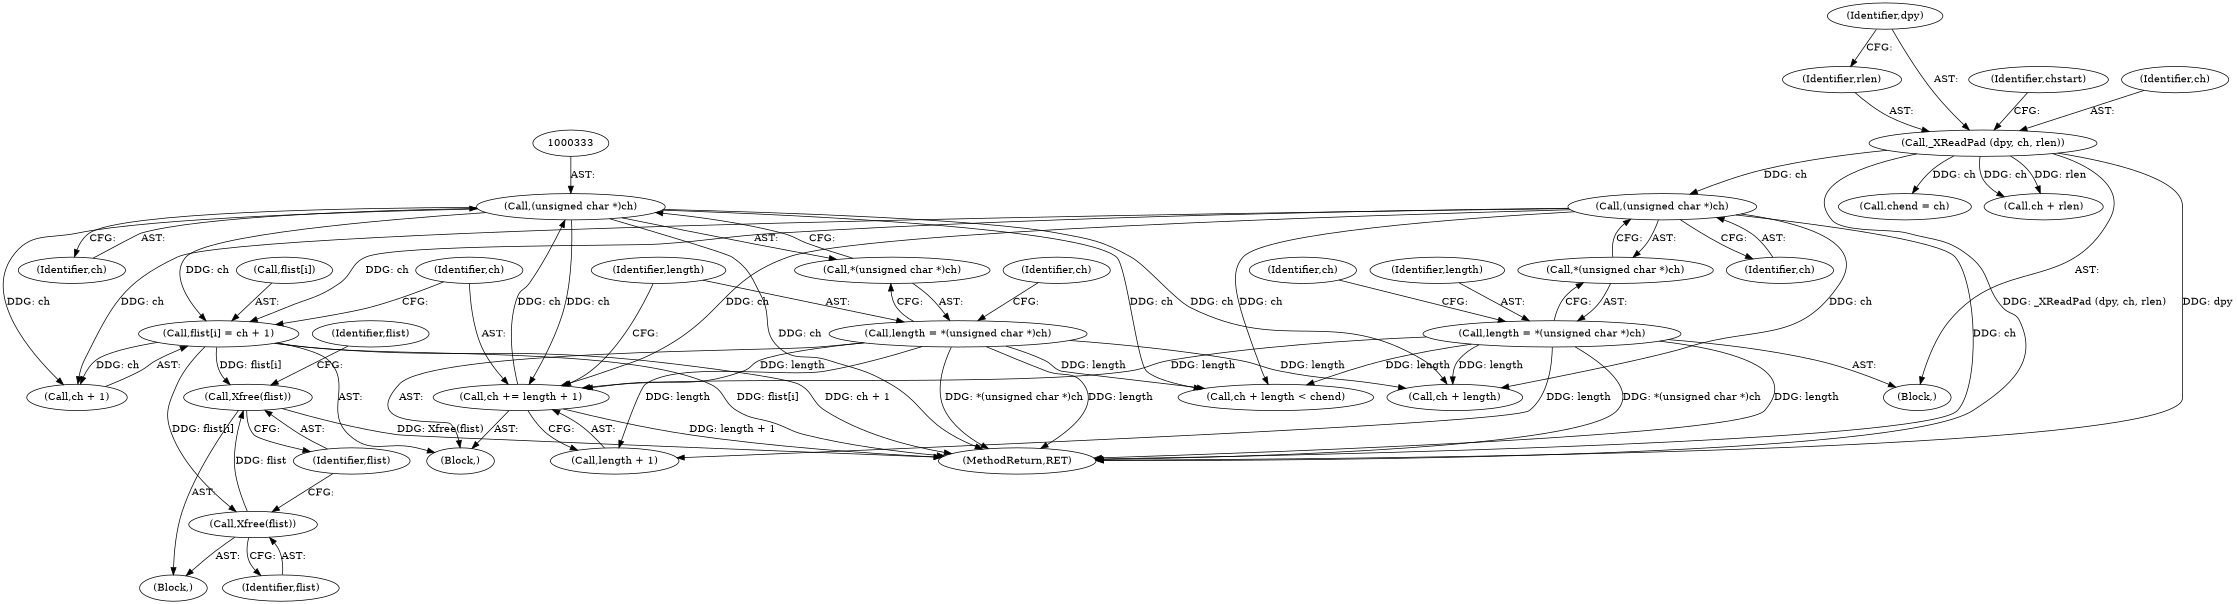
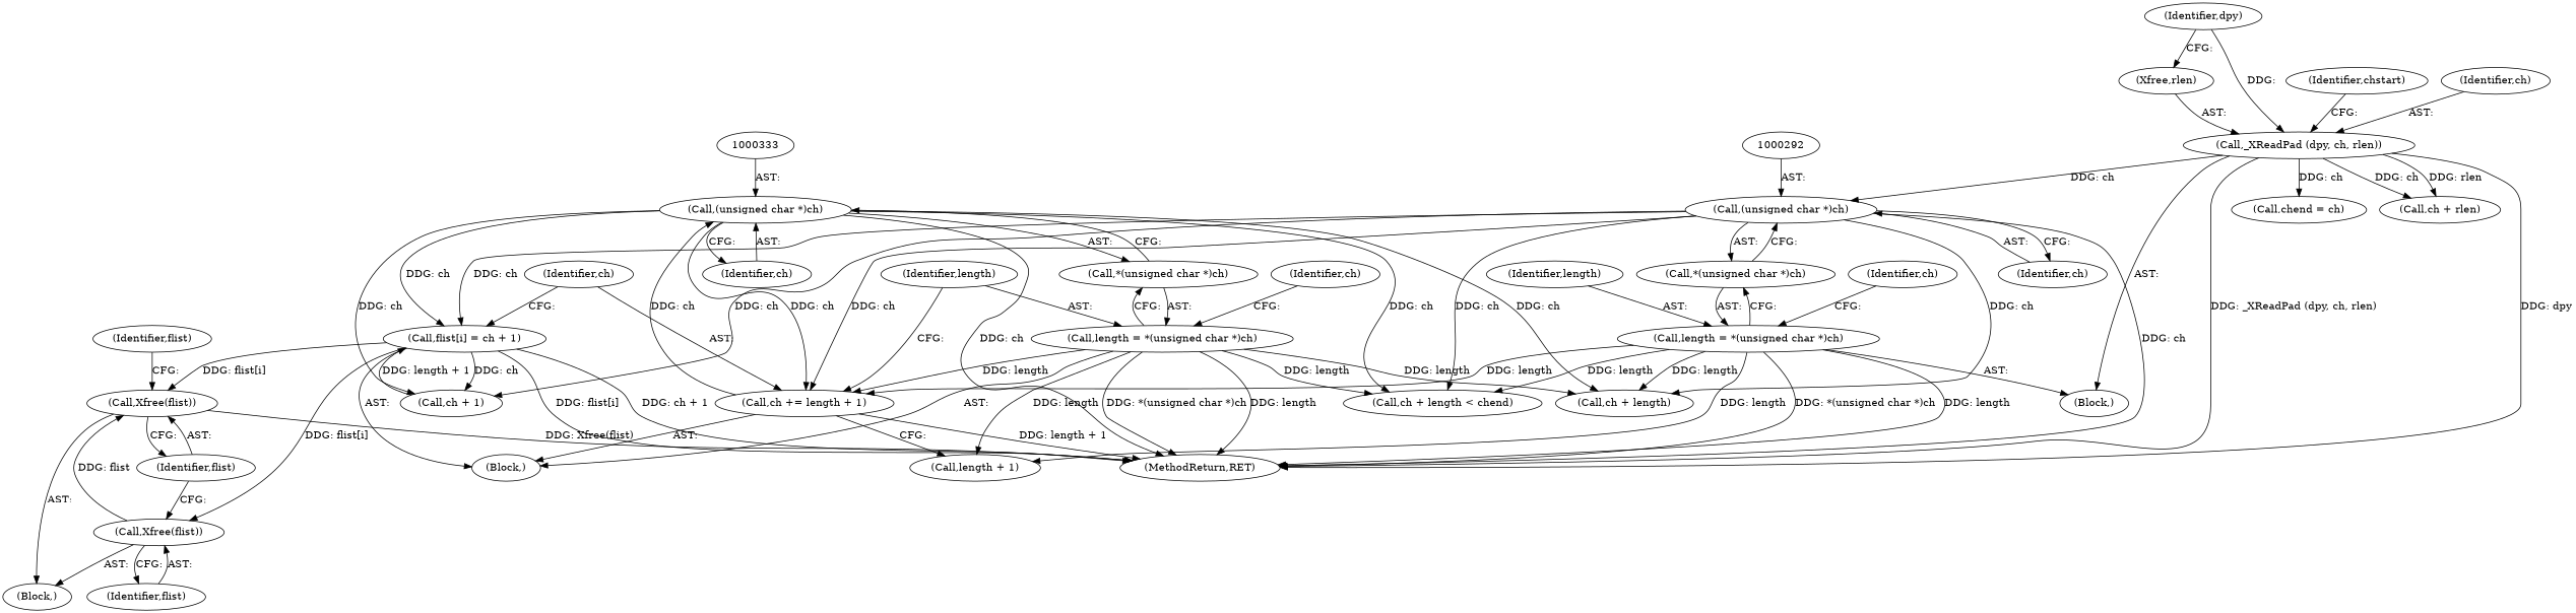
  digraph {
    fontname="DejaVu Serif"
    node [fontname="DejaVu Serif"]
    edge [fontname="DejaVu Serif"]
    n1 [label="(Call,Xfree(flist))"]
    n2 [label="(Identifier,flist)"]
    n3 [label="(MethodReturn,RET)"]
    n4 [label="(Block,)"]
    n5 [label="(Call,Xfree(flist))"]
    n6 [label="(Call,flist[i] = ch + 1)"]
    n7 [label="(Block,)"]
    n8 [label="(Call,ch + 1)"]
    n9 [label="(Identifier,flist)"]
    n10 [label="(Call,(unsigned char *)ch)"]
    n11 [label="(Call,ch += length + 1)"]
    n12 [label="(Call,ch + length < chend)"]
    n13 [label="(Call,*(unsigned char *)ch)"]
    n14 [label="(Identifier,ch)"]
    n15 [label="(Call,ch + length)"]
    n16 [label="(Call,length + 1)"]
    n17 [label="(Call,length = *(unsigned char *)ch)"]
    n18 [label="(Call,length = *(unsigned char *)ch)"]
    n19 [label="(Block,)"]
    n20 [label="(Call,*(unsigned char *)ch)"]
    n21 [label="(Call,(unsigned char *)ch)"]
    n22 [label="(Identifier,ch)"]
    n23 [label="(Call,_XReadPad (dpy, ch, rlen))"]
    n24 [label="(Call,chend = ch)"]
    n25 [label="(Call,ch + rlen)"]
-   n26 [label="(Identifier,rlen)"]
+   n26 [label="(Xfree,rlen)"]
    n27 [label="(Identifier,dpy)"]
    n28 [label="(Identifier,ch)"]
    n29 [label="(Identifier,chstart)"]
    n30 [label="(Identifier,length)"]
-   n31 [label="(Call,flist[i])"]
    n32 [label="(Identifier,flist)"]
    n33 [label="(Identifier,length)"]
    n34 [label="(Identifier,ch)"]
    n35 [label="(Identifier,ch)"]
    n36 [label="(Identifier,ch)"]
    1000333
+   1000292
    n1 -> n2 [label="CFG: "]
    n1 -> n3 [label="DDG: Xfree(flist)"]
    n1 -> n4 [label="AST: "]
    n2 -> n1 [label="AST: "]
    n2 -> n5 [label="CFG: "]
    n5 -> n1 [label="DDG: flist"]
    n5 -> n4 [label="AST: "]
    n5 -> n9 [label="CFG: "]
    n6 -> n1 [label="DDG: flist[i]"]
    n6 -> n3 [label="DDG: flist[i]"]
    n6 -> n3 [label="DDG: ch + 1"]
    n6 -> n5 [label="DDG: flist[i]"]
    n6 -> n7 [label="AST: "]
    n6 -> n8 [label="DDG: ch"]
-   n8 -> n6 [label="AST: "]
+   n8 -> n6 [label="DDG: length + 1"]
    n9 -> n5 [label="AST: "]
    n10 -> n3 [label="DDG: ch"]
    n10 -> n6 [label="DDG: ch"]
    n10 -> n8 [label="DDG: ch"]
    n10 -> n11 [label="DDG: ch"]
    n10 -> n12 [label="DDG: ch"]
    n10 -> n13 [label="AST: "]
    n10 -> n14 [label="CFG: "]
    n10 -> n15 [label="DDG: ch"]
    n11 -> n3 [label="DDG: length + 1"]
    n11 -> n7 [label="AST: "]
    n11 -> n10 [label="DDG: ch"]
    n11 -> n16 [label="CFG: "]
    n13 -> n10 [label="CFG: "]
    n13 -> n17 [label="AST: "]
    n14 -> n10 [label="AST: "]
-   n16 -> n11 [label="AST: "]
    n17 -> n3 [label="DDG: *(unsigned char *)ch"]
    n17 -> n3 [label="DDG: length"]
    n17 -> n7 [label="AST: "]
    n17 -> n11 [label="DDG: length"]
    n17 -> n12 [label="DDG: length"]
    n17 -> n13 [label="CFG: "]
    n17 -> n15 [label="DDG: length"]
    n17 -> n16 [label="DDG: length"]
    n18 -> n3 [label="DDG: *(unsigned char *)ch"]
    n18 -> n3 [label="DDG: length"]
    n18 -> n11 [label="DDG: length"]
    n18 -> n12 [label="DDG: length"]
    n18 -> n15 [label="DDG: length"]
    n18 -> n16 [label="DDG: length"]
    n18 -> n19 [label="AST: "]
    n18 -> n20 [label="CFG: "]
    n20 -> n18 [label="AST: "]
    n20 -> n21 [label="CFG: "]
    n21 -> n3 [label="DDG: ch"]
    n21 -> n6 [label="DDG: ch"]
    n21 -> n8 [label="DDG: ch"]
    n21 -> n11 [label="DDG: ch"]
    n21 -> n12 [label="DDG: ch"]
    n21 -> n15 [label="DDG: ch"]
    n21 -> n20 [label="AST: "]
    n21 -> n22 [label="CFG: "]
    n22 -> n21 [label="AST: "]
    n23 -> n3 [label="DDG: _XReadPad (dpy, ch, rlen)"]
    n23 -> n3 [label="DDG: dpy"]
    n23 -> n19 [label="AST: "]
    n23 -> n21 [label="DDG: ch"]
    n23 -> n24 [label="DDG: ch"]
    n23 -> n25 [label="DDG: ch"]
    n23 -> n25 [label="DDG: rlen"]
    n26 -> n23 [label="AST: "]
-   n27 -> n23 [label="AST: "]
+   n27 -> n23 [label="DDG: "]
    n27 -> n26 [label="CFG: "]
    n28 -> n18 [label="CFG: "]
    n29 -> n23 [label="CFG: "]
    n30 -> n11 [label="CFG: "]
    n30 -> n17 [label="AST: "]
-   n31 -> n6 [label="AST: "]
    n32 -> n1 [label="CFG: "]
    n33 -> n18 [label="AST: "]
    n34 -> n23 [label="AST: "]
    n35 -> n17 [label="CFG: "]
    n36 -> n6 [label="CFG: "]
    n36 -> n11 [label="AST: "]
    1000333 -> n10 [label="AST: "]
+   1000292 -> n21 [label="AST: "]
  }
